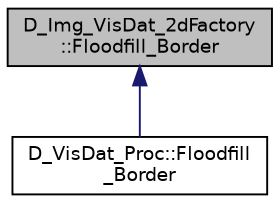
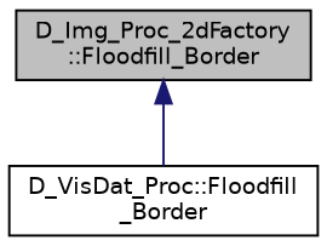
  digraph {
    rankdir=TB
    node [color=black fontname=Helvetica fontsize=10 shape=record style=filled]
-   n1 [fillcolor=grey75 fontcolor=black height=0.2 label="D_Img_VisDat_2dFactory\l::Floodfill_Border" width=0.4]
+   n1 [fillcolor=grey75 fontcolor=black height=0.2 label="D_Img_Proc_2dFactory\l::Floodfill_Border" width=0.4]
    n2 [fillcolor=white height=0.2 label="D_VisDat_Proc::Floodfill\l_Border" width=0.4]
    n1 -> n2 [color=midnightblue dir=back fontname=Helvetica fontsize=10 labelfontname=Helvetica labelfontsize=10 style=solid]
  }
